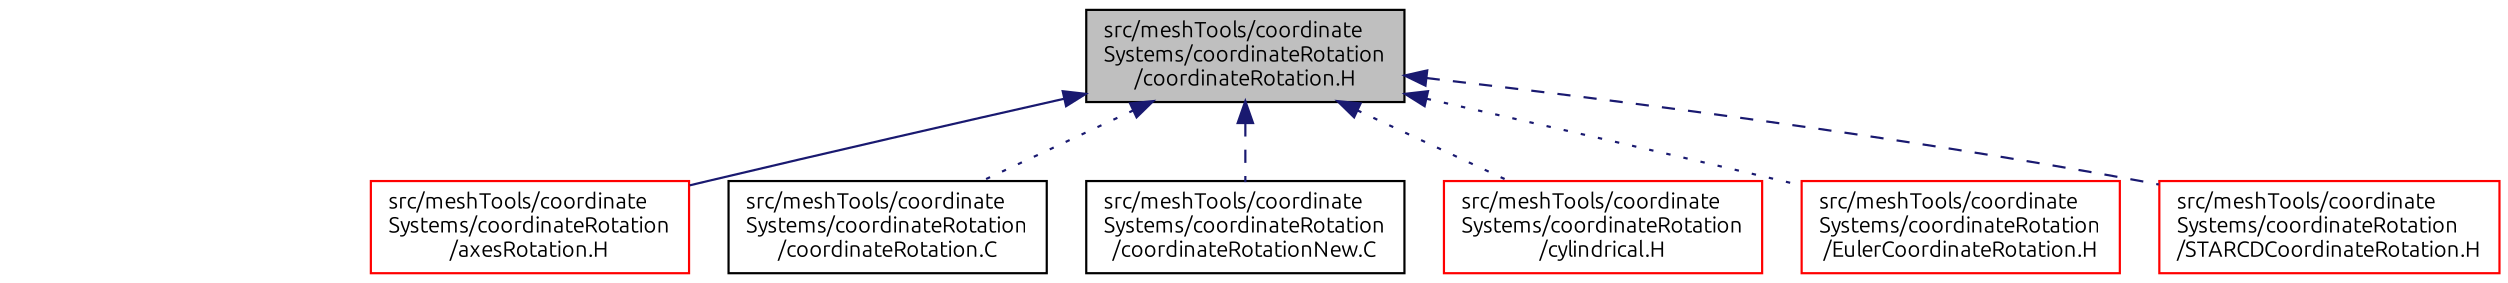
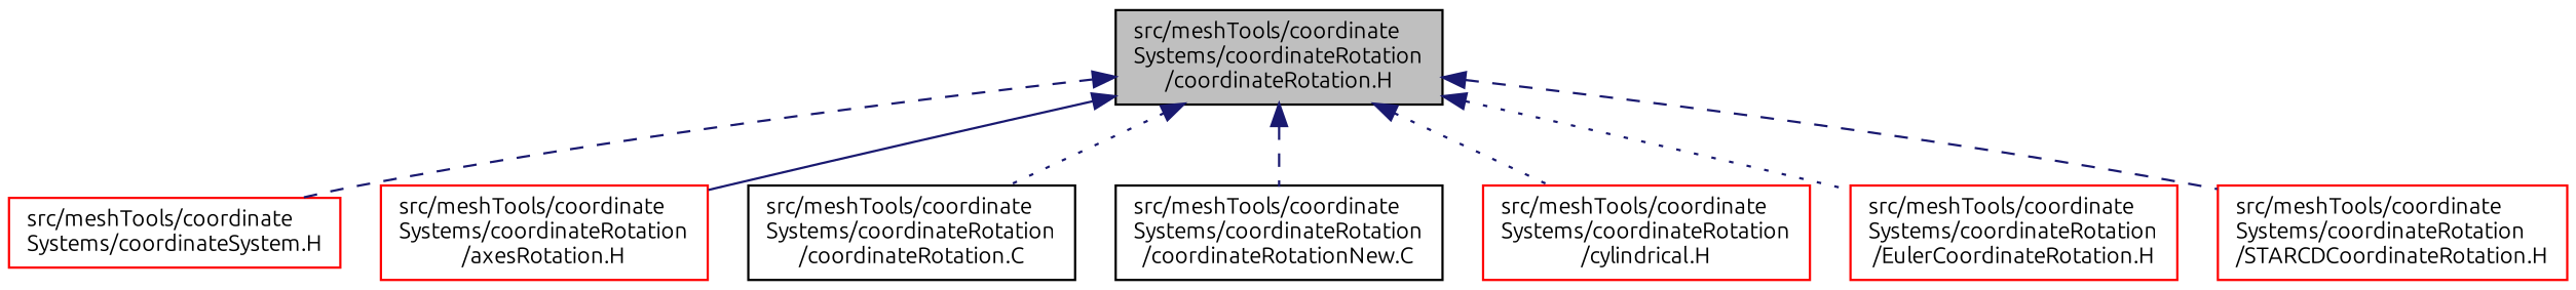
  digraph {
    fontname=Ubuntu
    node [color=red fontname=Ubuntu fontsize=10 shape=record]
    edge [color=midnightblue dir=back fontname=Ubuntu fontsize=10 labelfontname=Helvetica labelfontsize=10 style=dashed]
    n1 [color=black fillcolor=grey75 fontcolor=black height=0.2 label="src/meshTools/coordinate\lSystems/coordinateRotation\l/coordinateRotation.H" style=filled width=0.4]
+   n2 [height=0.2 label="src/meshTools/coordinate\lSystems/coordinateSystem.H" width=0.4]
    n3 [height=0.2 label="src/meshTools/coordinate\lSystems/coordinateRotation\l/axesRotation.H" width=0.4]
    n4 [color=black height=0.2 label="src/meshTools/coordinate\lSystems/coordinateRotation\l/coordinateRotation.C" width=0.4]
    n5 [color=black height=0.2 label="src/meshTools/coordinate\lSystems/coordinateRotation\l/coordinateRotationNew.C" width=0.4]
    n6 [height=0.2 label="src/meshTools/coordinate\lSystems/coordinateRotation\l/cylindrical.H" width=0.4]
    n7 [height=0.2 label="src/meshTools/coordinate\lSystems/coordinateRotation\l/EulerCoordinateRotation.H" width=0.4]
    n8 [height=0.2 label="src/meshTools/coordinate\lSystems/coordinateRotation\l/STARCDCoordinateRotation.H" width=0.4]
+   n1 -> n2
    n1 -> n3 [style=solid]
    n1 -> n4 [style=dotted]
    n1 -> n5
    n1 -> n6 [style=dotted]
    n1 -> n7 [style=dotted]
    n1 -> n8
  }
